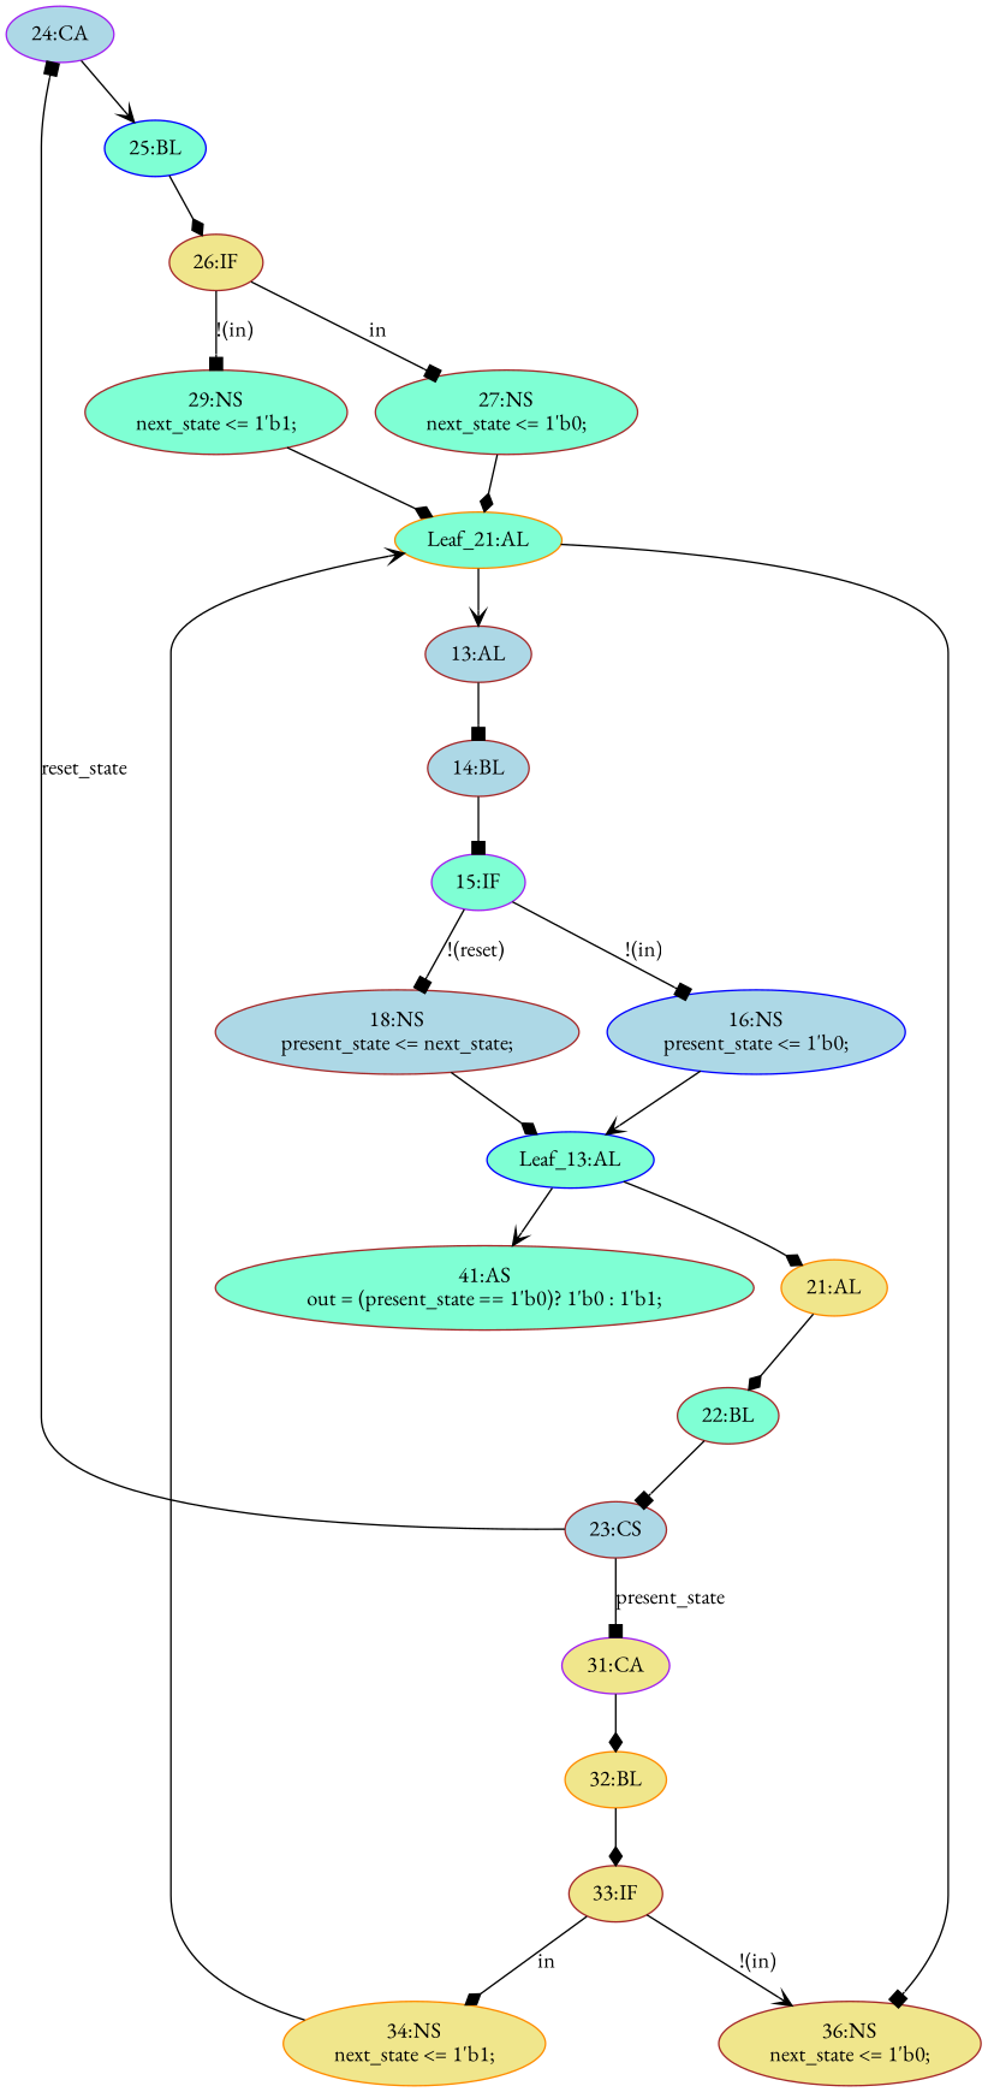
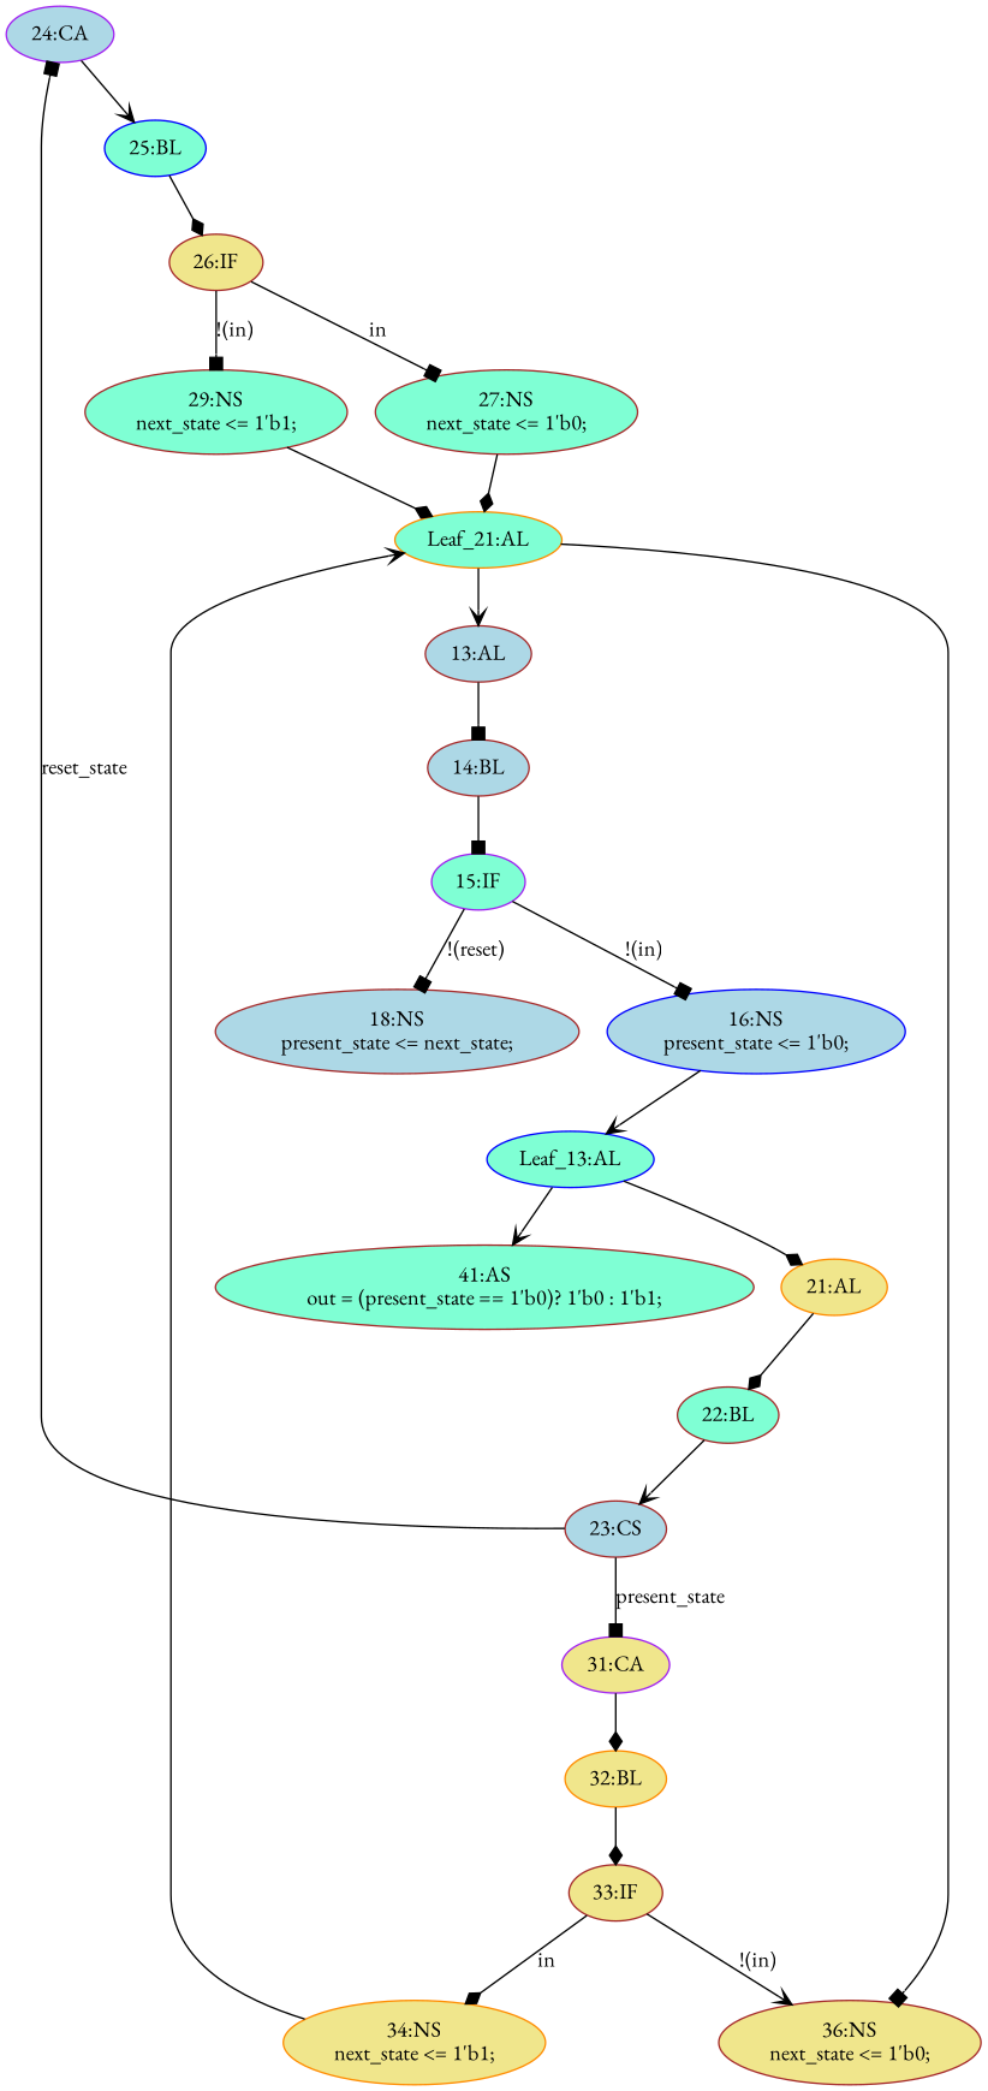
  strict digraph {
    fontname="EB Garamond"
    node [color=brown fillcolor=aquamarine fontname="EB Garamond" statements="[]" style=filled typ=NonblockingSubstitution]
    edge [arrowhead=box cond="[]" fontname="EB Garamond" lineno=None]
    n1 [ast="<pyverilog.vparser.ast.Case object at 0x7f1612f7dc50>" color=purple fillcolor=lightblue label="24:CA" typ=Case]
    n2 [ast="<pyverilog.vparser.ast.Block object at 0x7f1612f7d6d0>" color=blue label="25:BL" typ=Block]
    n3 [ast="<pyverilog.vparser.ast.IfStatement object at 0x7f1612f66150>" fillcolor=khaki label="26:IF" typ=IfStatement]
    n4 [ast="<pyverilog.vparser.ast.NonblockingSubstitution object at 0x7f1612f66550>" label="29:NS\nnext_state <= 1'b1;" statements="[<pyverilog.vparser.ast.NonblockingSubstitution object at 0x7f1612f66550>]"]
    n5 [ast="<pyverilog.vparser.ast.NonblockingSubstitution object at 0x7f1612f66450>" label="27:NS\nnext_state <= 1'b0;" statements="[<pyverilog.vparser.ast.NonblockingSubstitution object at 0x7f1612f66450>]"]
    n6 [ast="<pyverilog.vparser.ast.Block object at 0x7f1612f7d4d0>" label="22:BL" typ=Block]
    n7 [ast="<pyverilog.vparser.ast.CaseStatement object at 0x7f1612f66e90>" fillcolor=lightblue label="23:CS" typ=CaseStatement]
    n8 [ast="<pyverilog.vparser.ast.Case object at 0x7f161477f450>" color=purple fillcolor=khaki label="31:CA" typ=Case]
    n9 [ast="<pyverilog.vparser.ast.Block object at 0x7f1613381610>" color=darkorange fillcolor=khaki label="32:BL" typ=Block]
    n10 [ast="<pyverilog.vparser.ast.IfStatement object at 0x7f1612fe0650>" fillcolor=khaki label="33:IF" typ=IfStatement]
    n11 [ast="<pyverilog.vparser.ast.NonblockingSubstitution object at 0x7f16147e8ad0>" fillcolor=khaki label="36:NS\nnext_state <= 1'b0;" statements="[<pyverilog.vparser.ast.NonblockingSubstitution object at 0x7f16147e8ad0>]"]
    n12 [ast="<pyverilog.vparser.ast.NonblockingSubstitution object at 0x7f1612fe0a50>" color=darkorange fillcolor=khaki label="34:NS\nnext_state <= 1'b1;" statements="[<pyverilog.vparser.ast.NonblockingSubstitution object at 0x7f1612fe0a50>]"]
    n13 [color=darkorange def_var="['next_state']" label="Leaf_21:AL" statements="" typ=""]
    n14 [ast="<pyverilog.vparser.ast.Always object at 0x7f1612f16810>" clk_sens=True fillcolor=lightblue label="13:AL" sens="['clk']" typ=Always use_var="['reset', 'next_state']"]
    n15 [ast="<pyverilog.vparser.ast.Block object at 0x7f1612f63d10>" fillcolor=lightblue label="14:BL" typ=Block]
    n16 [ast="<pyverilog.vparser.ast.IfStatement object at 0x7f1612f63890>" color=purple label="15:IF" typ=IfStatement]
    n17 [ast="<pyverilog.vparser.ast.NonblockingSubstitution object at 0x7f1612f0e550>" fillcolor=lightblue label="18:NS\npresent_state <= next_state;" statements="[<pyverilog.vparser.ast.NonblockingSubstitution object at 0x7f1612f0e550>]"]
    n18 [ast="<pyverilog.vparser.ast.NonblockingSubstitution object at 0x7f1612f63e10>" color=blue fillcolor=lightblue label="16:NS\npresent_state <= 1'b0;" statements="[<pyverilog.vparser.ast.NonblockingSubstitution object at 0x7f1612f63e10>]"]
    n19 [color=blue def_var="['present_state']" label="Leaf_13:AL" statements="" typ=""]
    n20 [ast="<pyverilog.vparser.ast.Assign object at 0x7f1612bd8350>" def_var="['out']" label="41:AS\nout = (present_state == 1'b0)? 1'b0 : 1'b1;" typ=Assign use_var="['present_state']"]
    n21 [ast="<pyverilog.vparser.ast.Always object at 0x7f1612f86550>" clk_sens=False color=darkorange fillcolor=khaki label="21:AL" sens="['present_state', 'in']" typ=Always use_var="['present_state', 'in']"]
    n1 -> n2 [arrowhead=vee]
    n2 -> n3 [arrowhead=diamond]
    n3 -> n4 [cond="['in']" label="!(in)" lineno=26]
    n3 -> n5 [cond="['in']" label=in lineno=26]
    n4 -> n13 [arrowhead=diamond]
    n5 -> n13 [arrowhead=diamond]
-   n6 -> n7
+   n6 -> n7 [arrowhead=vee]
    n7 -> n1 [cond="['present_state']" label=reset_state lineno=23]
    n7 -> n8 [cond="['present_state']" label=present_state lineno=23]
    n8 -> n9 [arrowhead=diamond]
    n9 -> n10 [arrowhead=diamond]
    n10 -> n11 [arrowhead=vee cond="['in']" label="!(in)" lineno=33]
    n10 -> n12 [arrowhead=diamond cond="['in']" label=in lineno=33]
    n12 -> n13 [arrowhead=vee]
    n13 -> n11
    n13 -> n14 [arrowhead=vee cond="" lineno=""]
    n14 -> n15
    n15 -> n16
    n16 -> n17 [cond="['reset']" label="!(reset)" lineno=15]
    n16 -> n18 [cond="['reset']" label="!(in)" lineno=15]
-   n17 -> n19 [arrowhead=diamond]
    n18 -> n19 [arrowhead=vee]
    n19 -> n20 [arrowhead=vee cond="" lineno=""]
    n19 -> n21 [arrowhead=diamond cond="" lineno=""]
    n21 -> n6 [arrowhead=diamond]
  }
